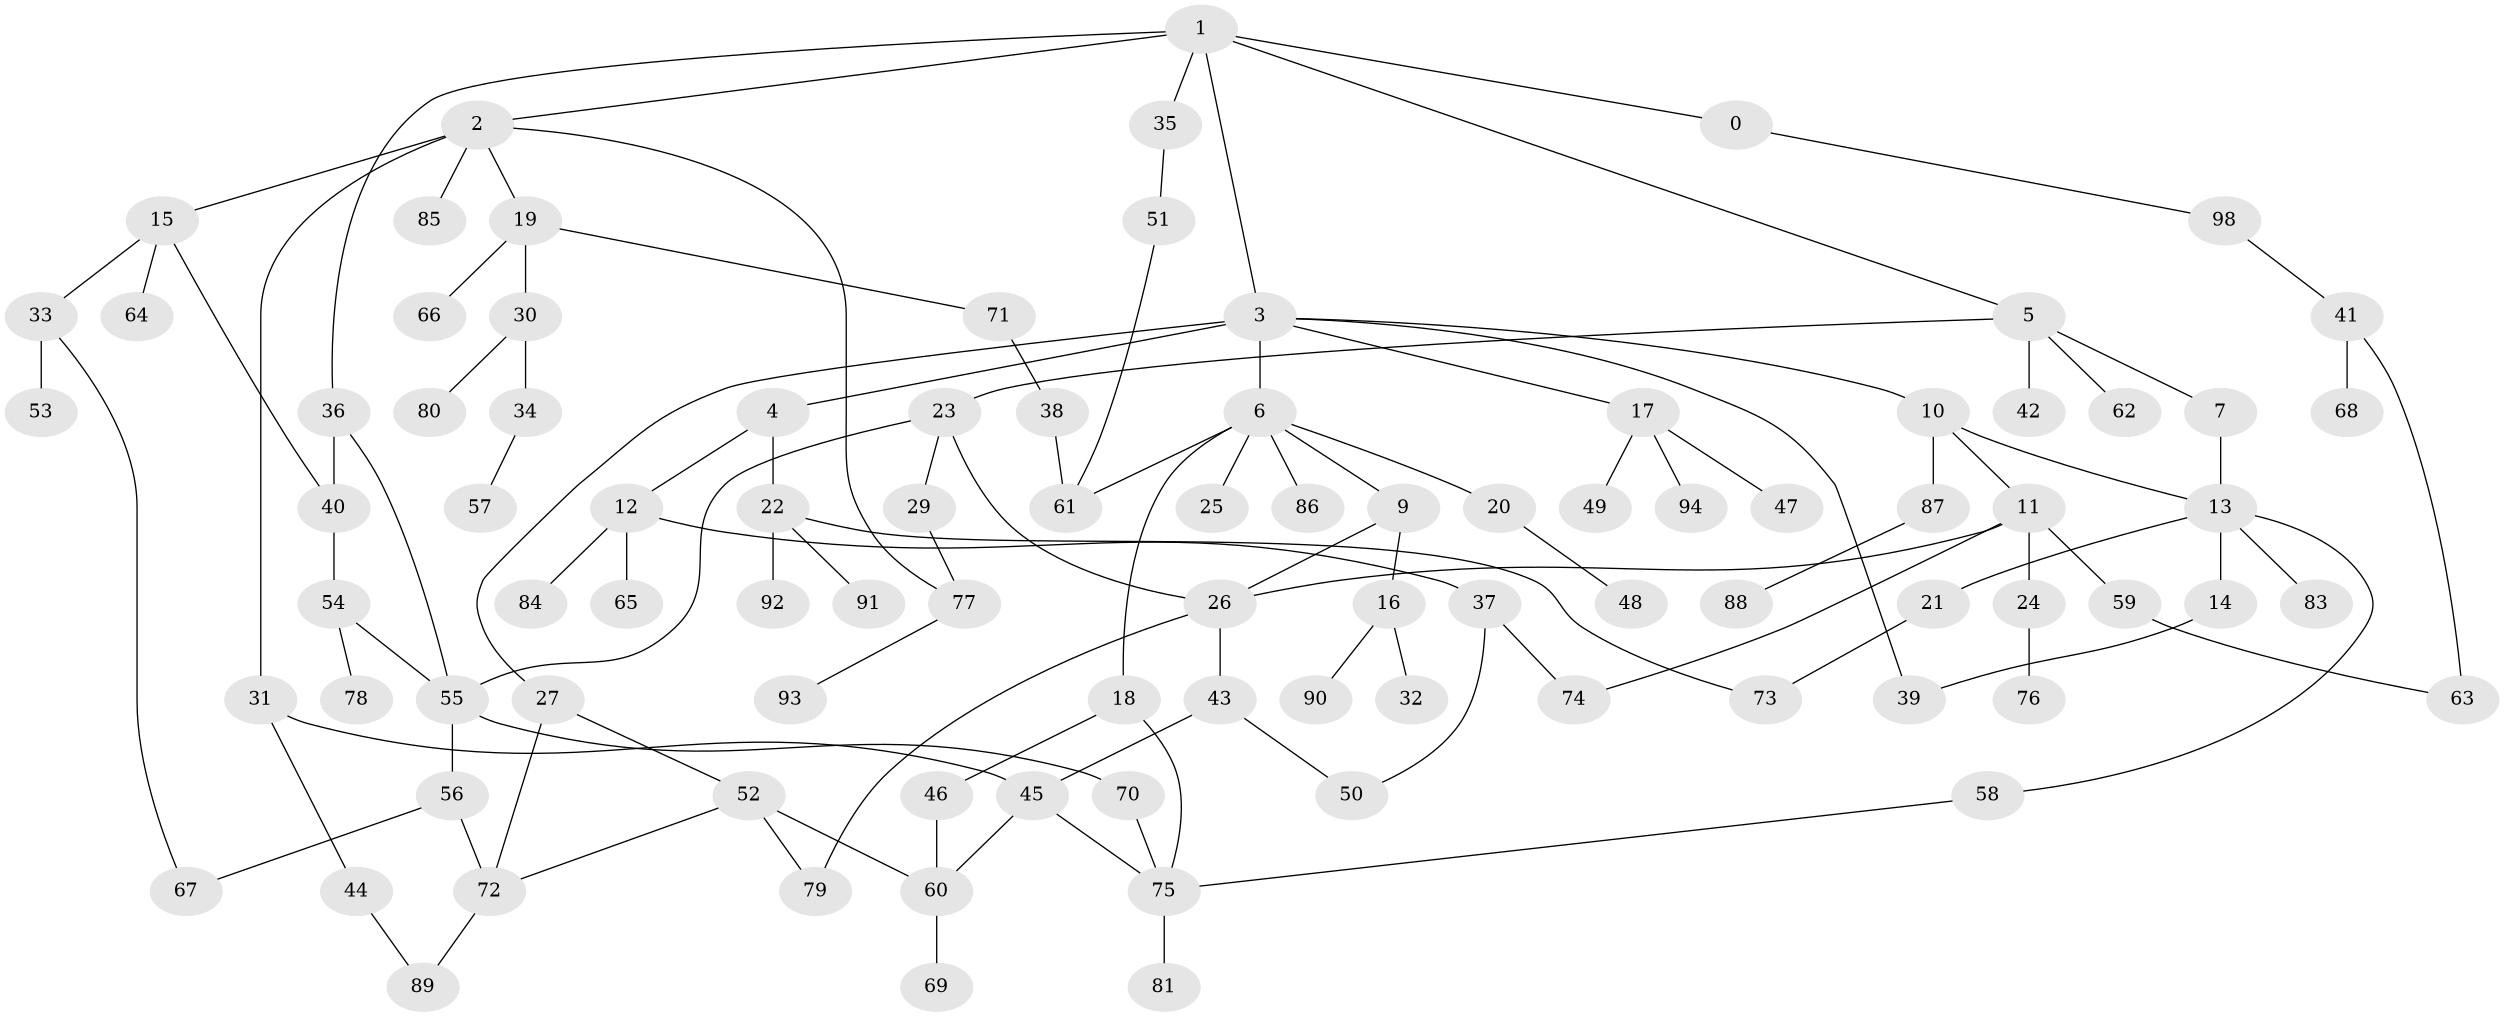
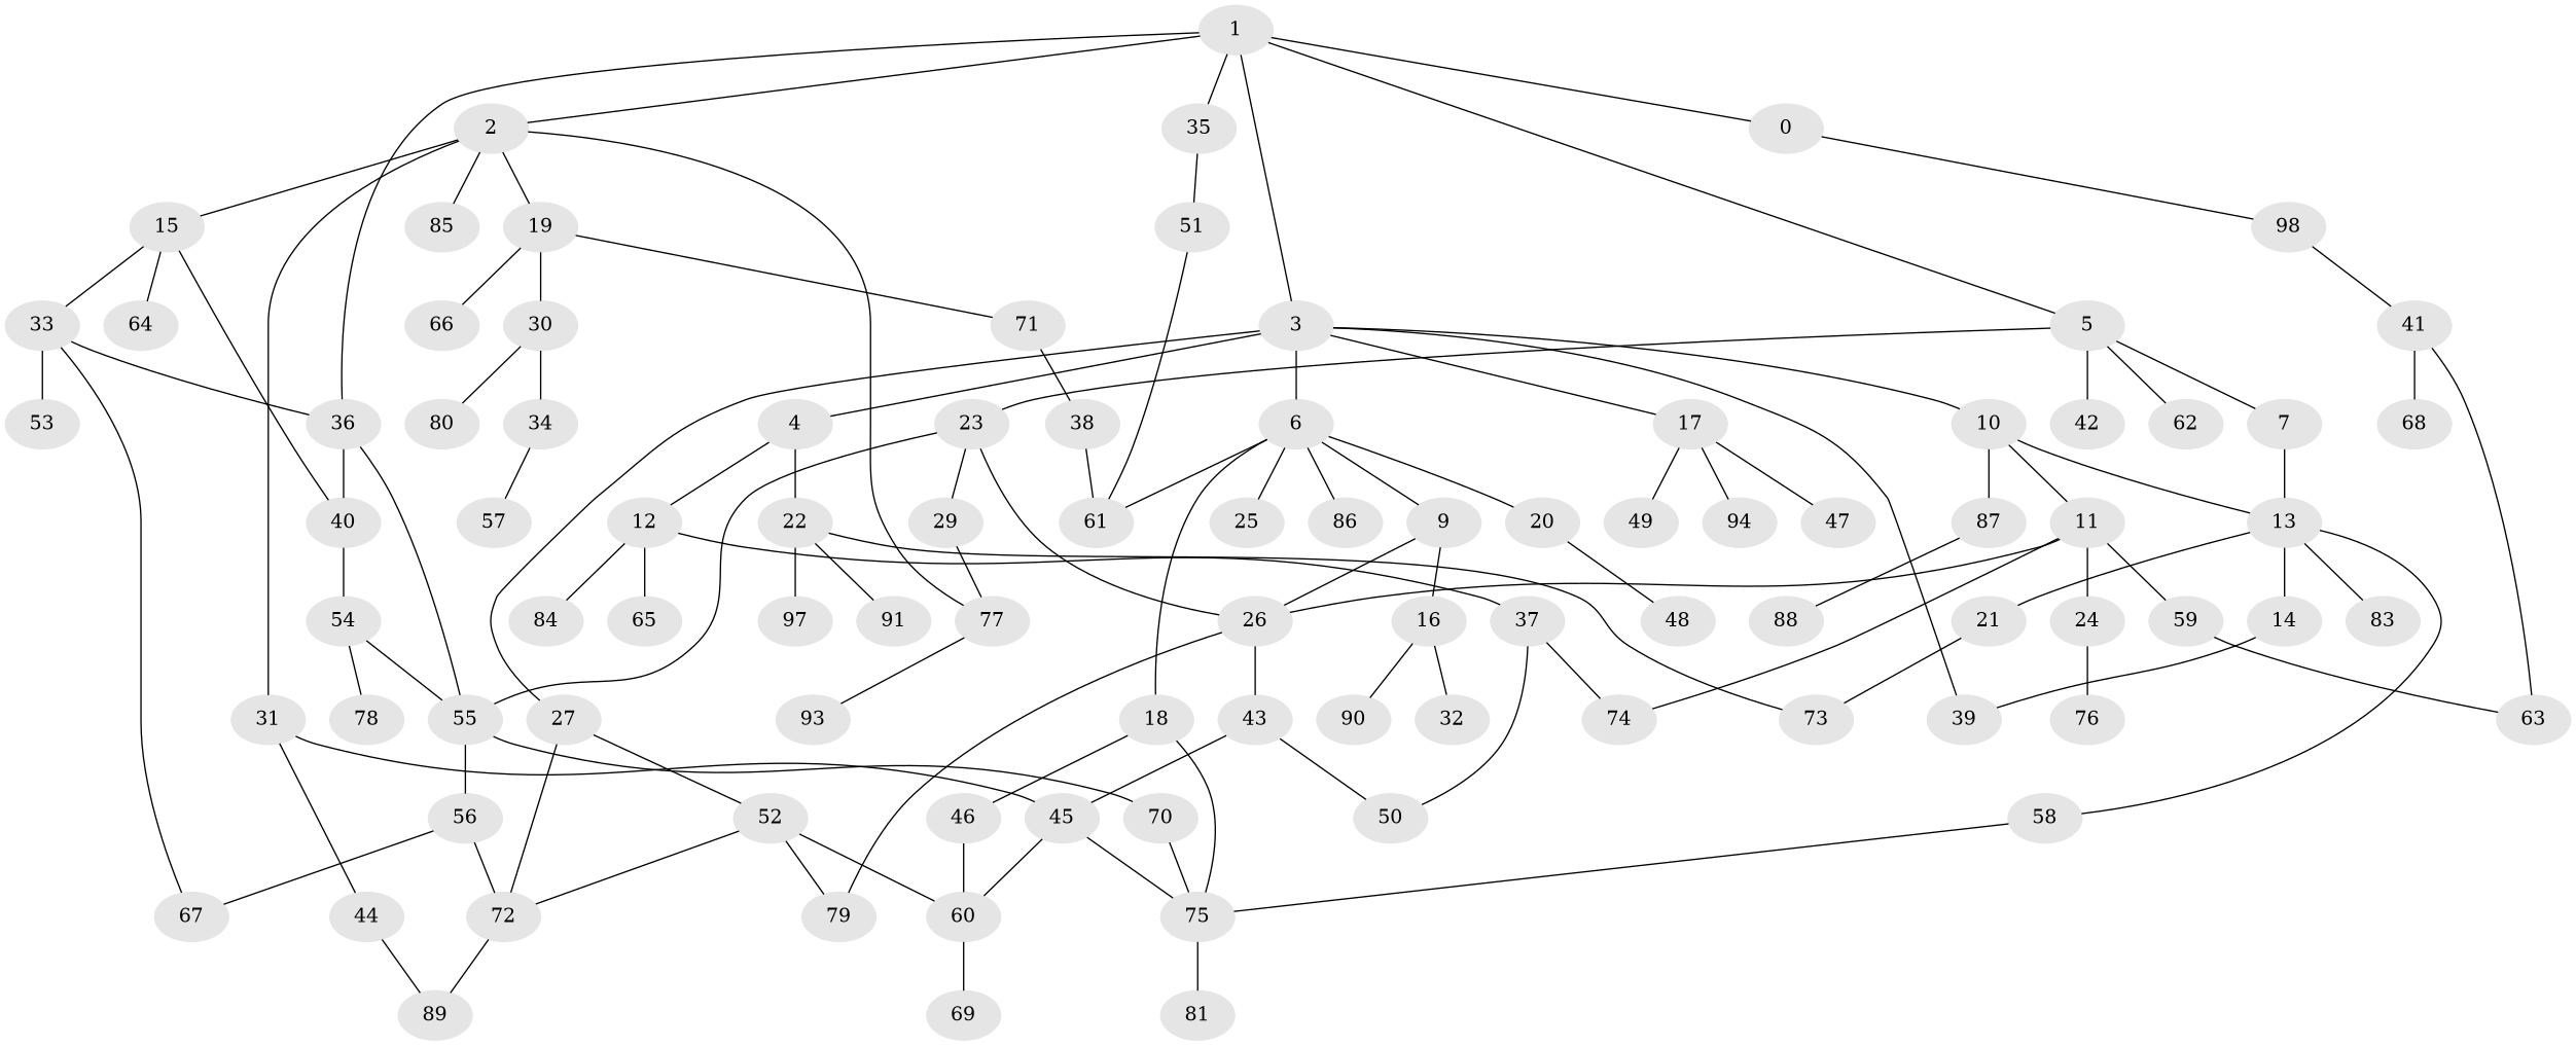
  graph {
    node [color=gray90 style=filled]
    1
    2
    3
    5
    n5 [label=0]
    35
    36
    15
    19
    31
    77
    85
    4
    6
    10
    17
    27
    39
    7
    23
    42
    62
    n23 [label=98]
    51
    40
    55
    33
    64
    30
    66
    71
    44
    45
    93
    12
    22
    9
    18
    20
    25
    61
    86
    13
    11
    87
    47
    49
    94
    52
    72
    37
    65
    84
    73
    91
-   92
+   92 [label=97]
    26
    29
    16
    46
    75
    48
    14
    21
    58
    83
    41
    32
    90
    43
    79
    24
    59
    74
    88
    76
    63
    50
    53
    67
    54
    60
    81
    34
    80
    38
    56
    70
    89
    68
    57
    78
    69
    1 -- 2
    1 -- 3
    1 -- 5
    1 -- n5
    1 -- 35
    1 -- 36
    2 -- 15
    2 -- 19
    2 -- 31
    2 -- 77
    2 -- 85
    3 -- 4
    3 -- 6
    3 -- 10
    3 -- 17
    3 -- 27
    3 -- 39
    5 -- 7
    5 -- 23
    5 -- 42
    5 -- 62
    n5 -- n23
    35 -- 51
    36 -- 40
    36 -- 55
    15 -- 40
    15 -- 33
    15 -- 64
    19 -- 30
    19 -- 66
    19 -- 71
    31 -- 44
    31 -- 45
    77 -- 93
    4 -- 12
    4 -- 22
    6 -- 9
    6 -- 18
    6 -- 20
    6 -- 25
    6 -- 61
    6 -- 86
    10 -- 13
    10 -- 11
    10 -- 87
    17 -- 47
    17 -- 49
    17 -- 94
    27 -- 52
    27 -- 72
    7 -- 13
    23 -- 55
    23 -- 26
    23 -- 29
    n23 -- 41
    51 -- 61
    40 -- 54
    55 -- 56
    55 -- 70
+   33 -- 36
    33 -- 53
    33 -- 67
    30 -- 34
    30 -- 80
    71 -- 38
    44 -- 89
    45 -- 75
    45 -- 60
    12 -- 37
    12 -- 65
    12 -- 84
    22 -- 73
    22 -- 91
    22 -- 92
    9 -- 26
    9 -- 16
    18 -- 46
    18 -- 75
    20 -- 48
    13 -- 14
    13 -- 21
    13 -- 58
    13 -- 83
    11 -- 26
    11 -- 24
    11 -- 59
    11 -- 74
    87 -- 88
    52 -- 72
    52 -- 79
    52 -- 60
    72 -- 89
    37 -- 74
    37 -- 50
    26 -- 43
    26 -- 79
    29 -- 77
    16 -- 32
    16 -- 90
    46 -- 60
    75 -- 81
    14 -- 39
    21 -- 73
    58 -- 75
    41 -- 63
    41 -- 68
    43 -- 45
    43 -- 50
    24 -- 76
    59 -- 63
    54 -- 55
    54 -- 78
    60 -- 69
    34 -- 57
    38 -- 61
    56 -- 72
    56 -- 67
    70 -- 75
  }
